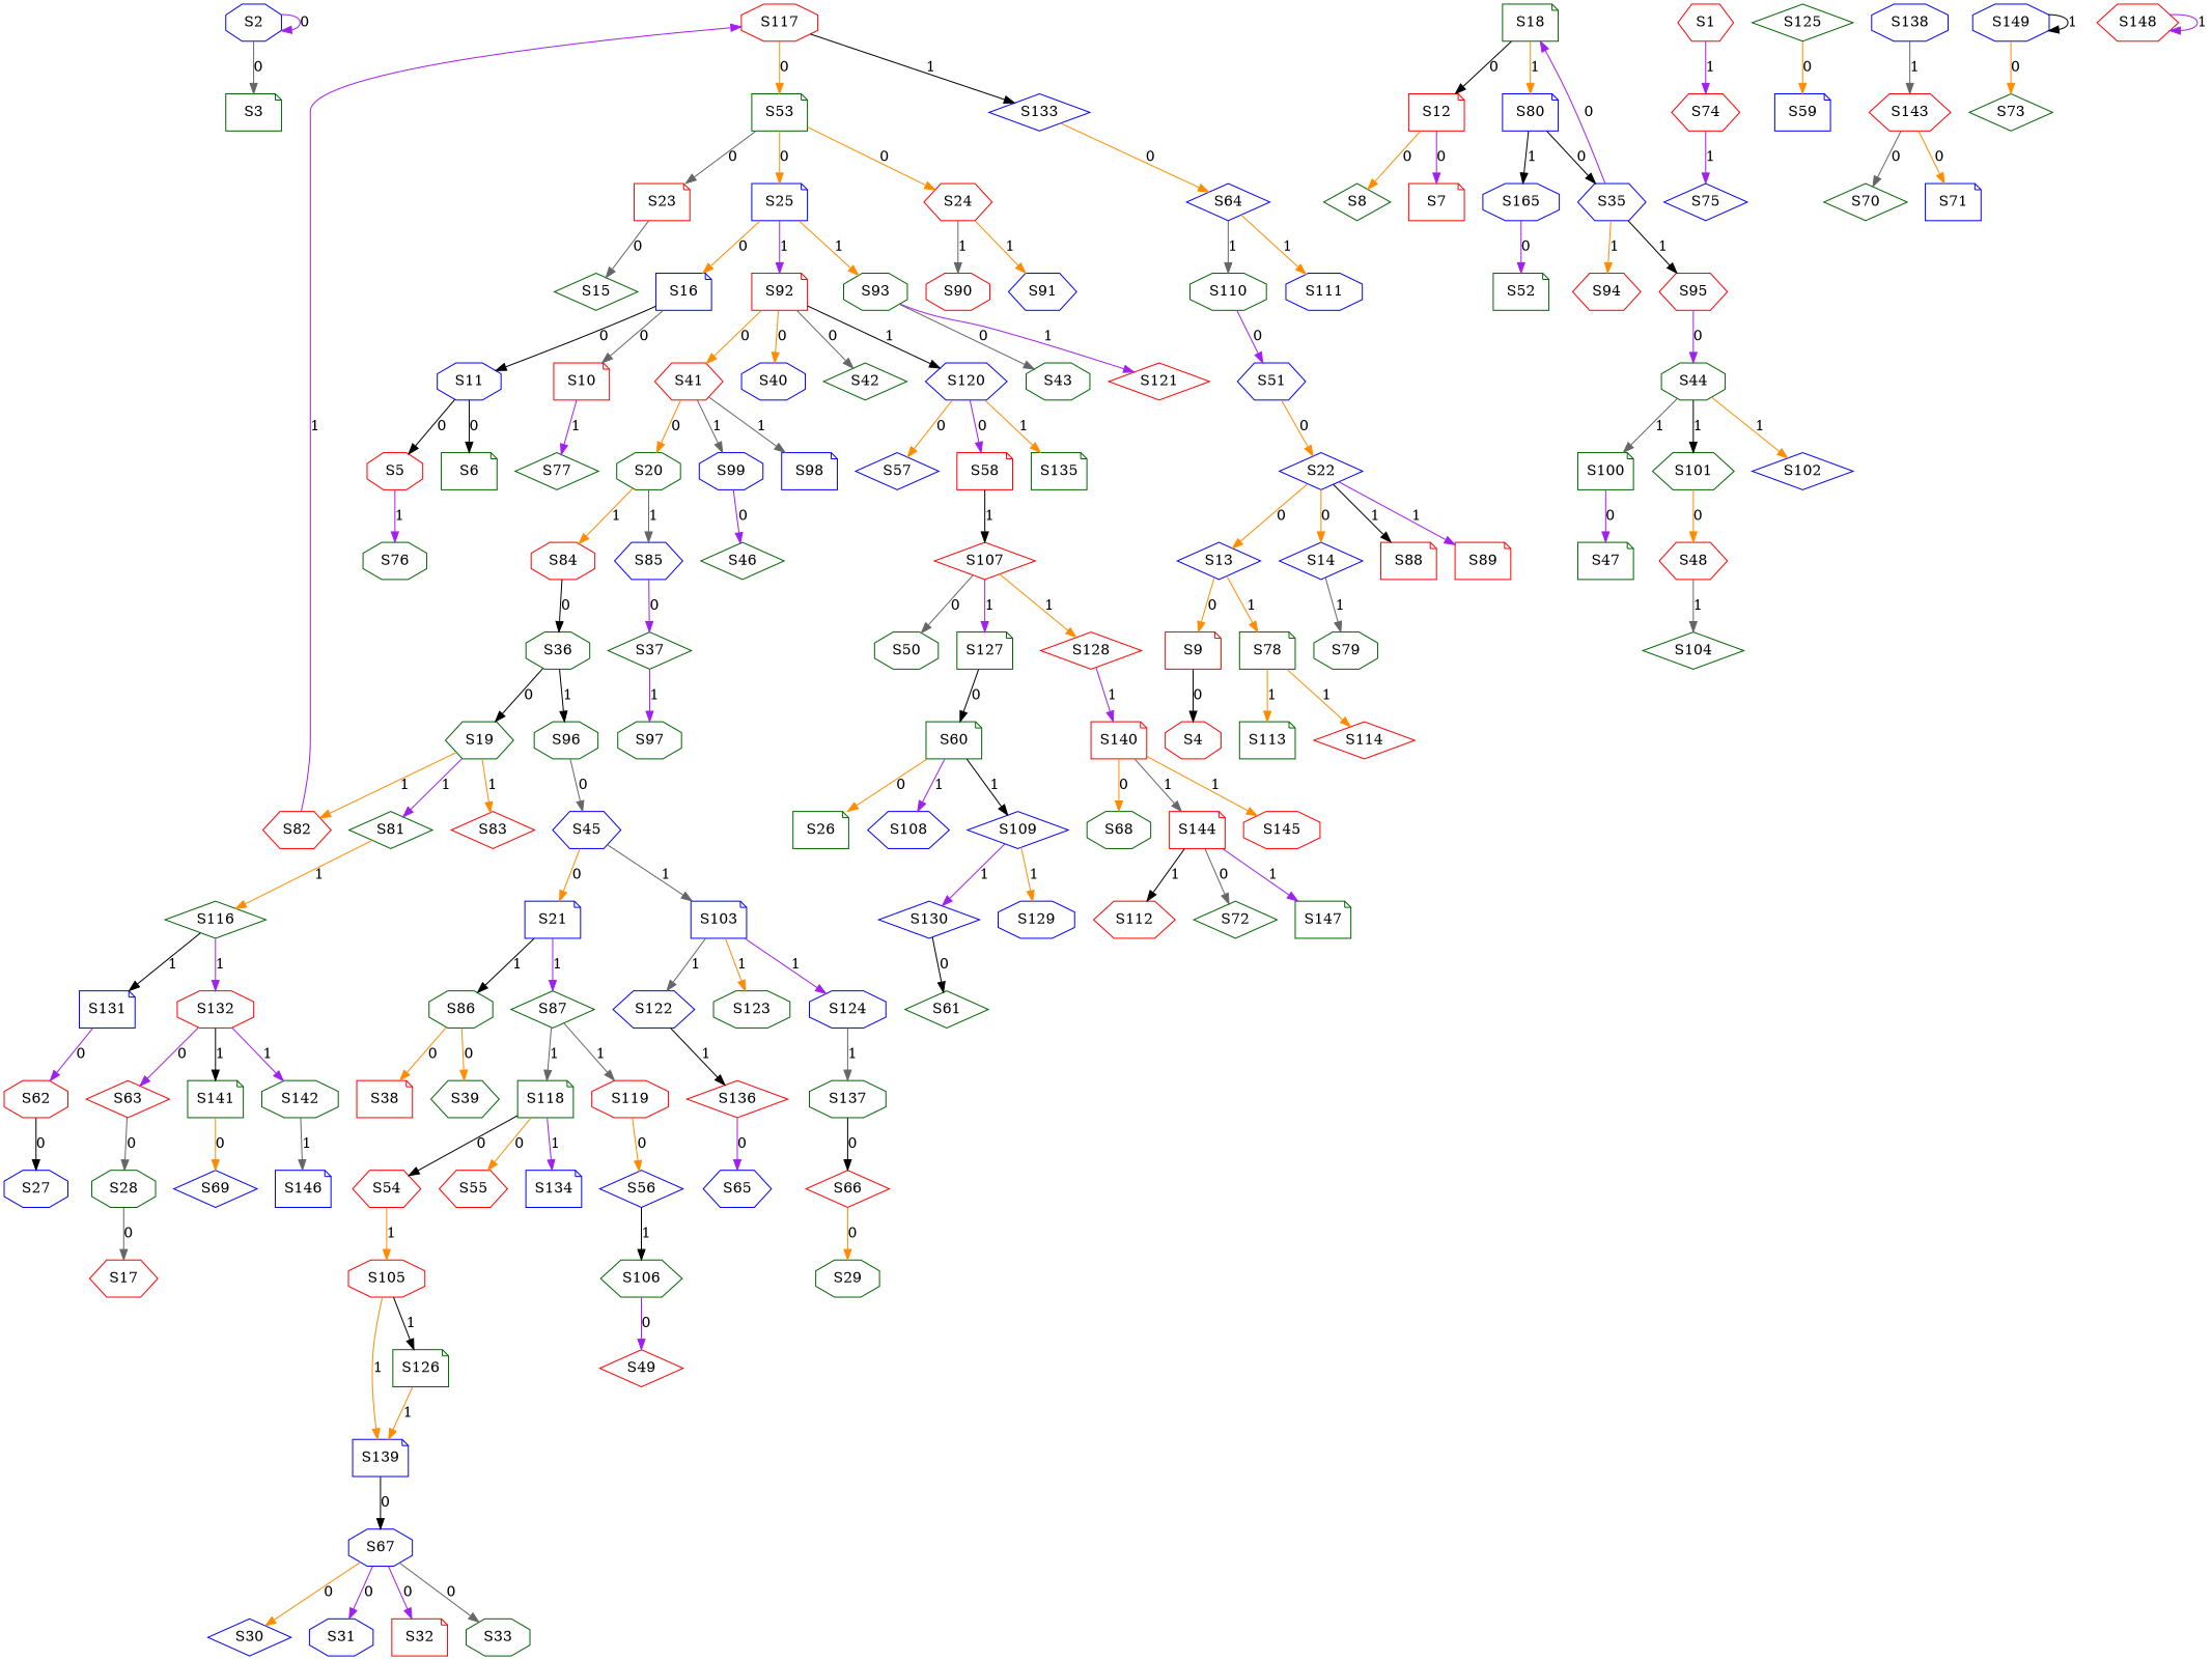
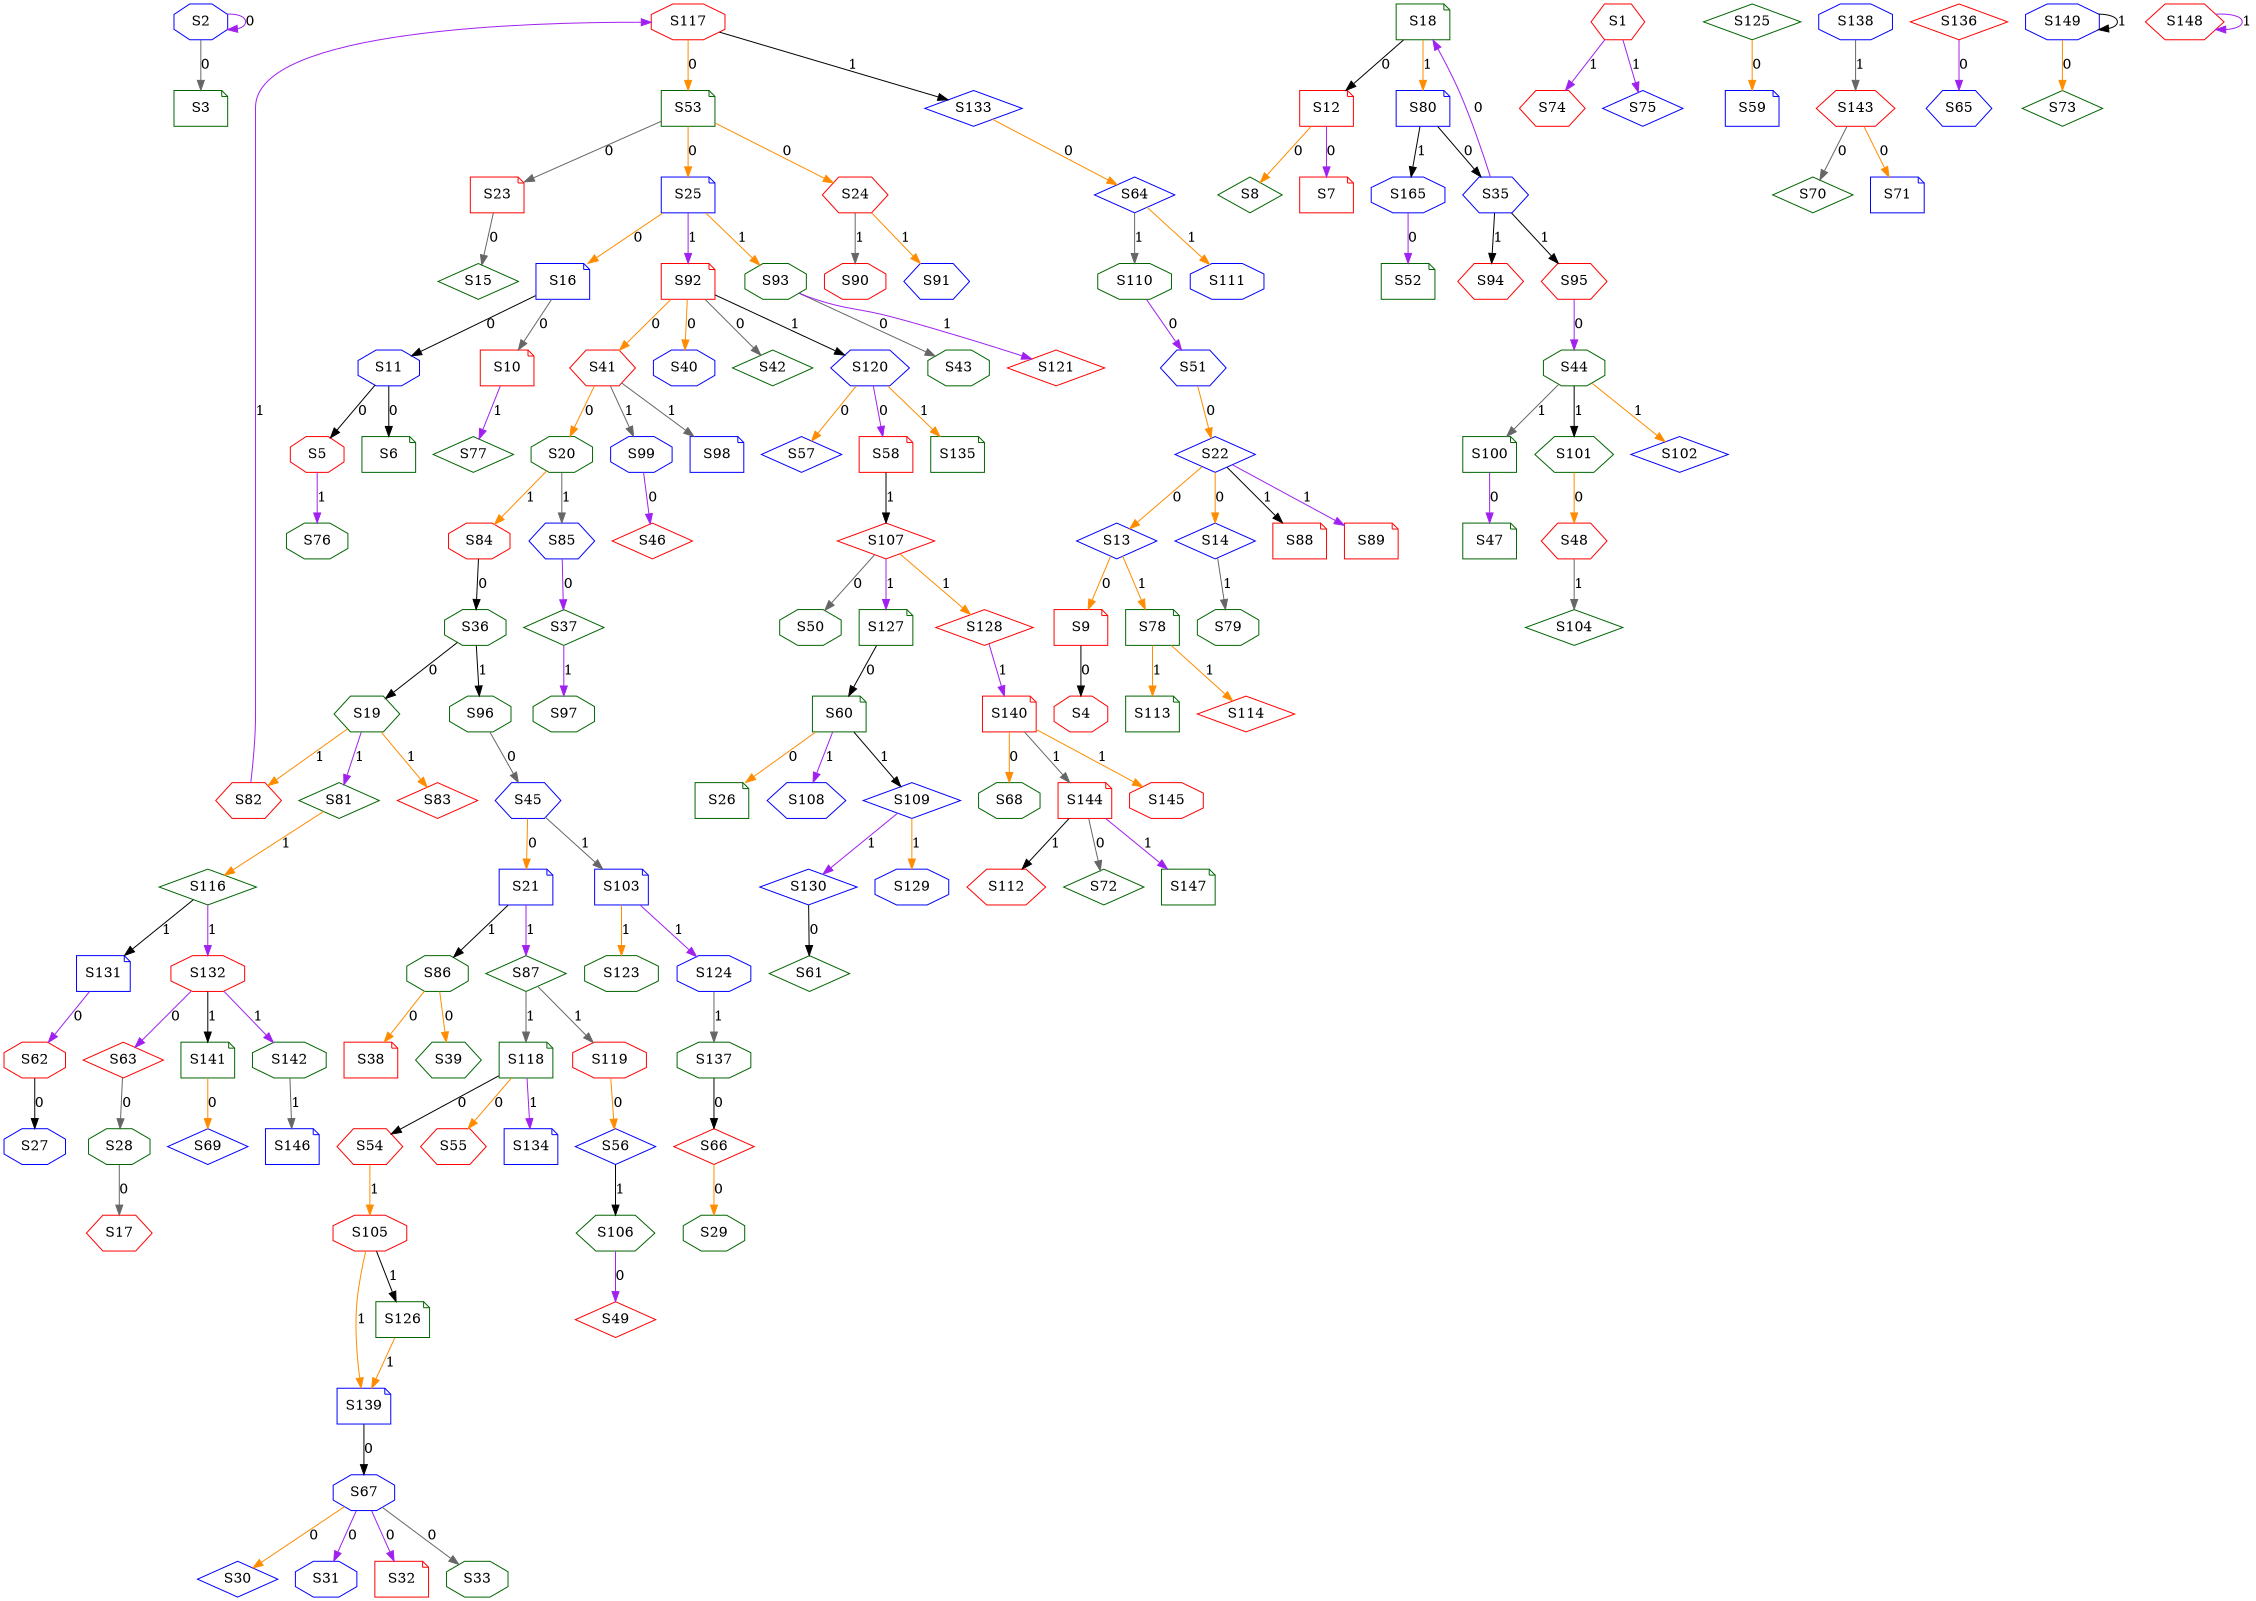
  strict digraph {
    node [color=darkgreen shape=octagon]
    edge [color=darkorange]
    S2 [color=blue]
    S3 [shape=note]
    S9 [color=red shape=note]
    S4 [color=red]
    S11 [color=blue]
    S5 [color=red]
    S6 [shape=note]
    S76
    S12 [color=red shape=note]
    S7 [color=red shape=note]
    S8 [shape=diamond]
    S13 [color=blue shape=diamond]
    S78 [shape=note]
    S113 [shape=note]
    S114 [color=red shape=diamond]
    S16 [color=blue shape=note]
    S10 [color=red shape=note]
    S77 [shape=diamond]
    S18 [shape=note]
    S80 [color=blue shape=note]
    S35 [color=blue shape=hexagon]
    n22 [color=blue label=S165]
    S22 [color=blue shape=diamond]
    S14 [color=blue shape=diamond]
    S88 [color=red shape=note]
    S89 [color=red shape=note]
    S79
    S23 [color=red shape=note]
    S15 [shape=diamond]
    S25 [color=blue shape=note]
    S92 [color=red shape=note]
    S93
    S41 [color=red shape=hexagon]
    S40 [color=blue]
    S42 [shape=diamond]
    S120 [color=blue shape=hexagon]
    S43
    S121 [color=red shape=diamond]
    S28
    S17 [color=red shape=hexagon]
    S95 [color=red shape=hexagon]
    S94 [color=red shape=hexagon]
    S44
    S36
    S19 [shape=hexagon]
    S96
    S81 [shape=diamond]
    S82 [color=red shape=hexagon]
    S83 [color=red shape=diamond]
    S45 [color=blue shape=hexagon]
    S116 [shape=diamond]
    S117 [color=red]
    S20
    S99 [color=blue]
    S98 [color=blue shape=note]
    S84 [color=red]
    S85 [color=blue shape=hexagon]
-   S46 [shape=diamond]
+   S46 [color=red shape=diamond]
    S37 [shape=diamond]
    S21 [color=blue shape=note]
    S103 [color=blue shape=note]
    S86
    S87 [shape=diamond]
-   S122 [color=blue shape=hexagon]
    S123
    S124 [color=blue]
    S38 [color=red shape=note]
    S39 [shape=hexagon]
    S118 [shape=note]
    S119 [color=red]
    S51 [color=blue shape=hexagon]
    S53 [shape=note]
    S24 [color=red shape=hexagon]
    S90 [color=red]
    S91 [color=blue shape=hexagon]
    S60 [shape=note]
    S26 [shape=note]
    S108 [color=blue shape=hexagon]
    S109 [color=blue shape=diamond]
    S130 [color=blue shape=diamond]
    S129 [color=blue]
    S62 [color=red]
    S27 [color=blue]
    S63 [color=red shape=diamond]
    S66 [color=red shape=diamond]
    S29
    S67 [color=blue]
    S30 [color=blue shape=diamond]
    S31 [color=blue]
    S32 [color=red shape=note]
    S33
    S74 [color=red shape=hexagon]
    S52 [shape=note]
    S97
    S57 [color=blue shape=diamond]
    S58 [color=red shape=note]
    S135 [shape=note]
    S100 [shape=note]
    S101 [shape=hexagon]
    S102 [color=blue shape=diamond]
    S47 [shape=note]
    S48 [color=red shape=hexagon]
    S104 [shape=diamond]
    S106 [shape=hexagon]
    S49 [color=red shape=diamond]
    S107 [color=red shape=diamond]
    S50
    S127 [shape=note]
    S128 [color=red shape=diamond]
    S140 [color=red shape=note]
    S110
    S133 [color=blue shape=diamond]
    S64 [color=blue shape=diamond]
    S54 [color=red shape=hexagon]
    S55 [color=red shape=hexagon]
    S134 [color=blue shape=note]
    S105 [color=red]
    S139 [color=blue shape=note]
    S126 [shape=note]
    S56 [color=blue shape=diamond]
    S125 [shape=diamond]
    S59 [color=blue shape=note]
    S138 [color=blue]
    S143 [color=red shape=hexagon]
    S61 [shape=diamond]
    S131 [color=blue shape=note]
    S132 [color=red]
    S141 [shape=note]
    S142
    S69 [color=blue shape=diamond]
    S146 [color=blue shape=note]
    S111 [color=blue]
    S136 [color=red shape=diamond]
    S65 [color=blue shape=hexagon]
    S137
    S68
    S144 [color=red shape=note]
    S145 [color=red]
    S112 [color=red shape=hexagon]
    S72 [shape=diamond]
    S147 [shape=note]
    S70 [shape=diamond]
    S71 [color=blue shape=note]
    S149 [color=blue]
    S73 [shape=diamond]
    S1 [color=red shape=hexagon]
    S75 [color=blue shape=diamond]
    S148 [color=red shape=hexagon]
    S2 -> S2 [color=purple label=0]
    S2 -> S3 [color=gray40 label=0]
    S9 -> S4 [color=black label=0]
    S11 -> S5 [color=black label=0]
    S11 -> S6 [color=black label=0]
    S5 -> S76 [color=purple label=1]
    S12 -> S7 [color=purple label=0]
    S12 -> S8 [label=0]
    S13 -> S9 [label=0]
    S13 -> S78 [label=1]
    S78 -> S113 [label=1]
    S78 -> S114 [label=1]
    S16 -> S11 [color=black label=0]
    S16 -> S10 [color=gray40 label=0]
    S10 -> S77 [color=purple label=1]
    S18 -> S12 [color=black label=0]
    S18 -> S80 [label=1]
    S80 -> S35 [color=black label=0]
    S80 -> n22 [color=black label=1]
    S35 -> S18 [color=purple label=0]
    S35 -> S95 [color=black label=1]
-   S35 -> S94 [label=1]
+   S35 -> S94 [color=black label=1]
    n22 -> S52 [color=purple label=0]
    S22 -> S13 [label=0]
    S22 -> S14 [label=0]
    S22 -> S88 [color=black label=1]
    S22 -> S89 [color=purple label=1]
    S14 -> S79 [color=gray40 label=1]
    S23 -> S15 [color=gray40 label=0]
    S25 -> S16 [label=0]
    S25 -> S92 [color=purple label=1]
    S25 -> S93 [label=1]
    S92 -> S41 [label=0]
    S92 -> S40 [label=0]
    S92 -> S42 [color=gray40 label=0]
    S92 -> S120 [color=black label=1]
    S93 -> S43 [color=gray40 label=0]
    S93 -> S121 [color=purple label=1]
    S41 -> S20 [label=0]
    S41 -> S99 [color=gray40 label=1]
    S41 -> S98 [color=gray40 label=1]
    S120 -> S57 [label=0]
    S120 -> S58 [color=purple label=0]
    S120 -> S135 [label=1]
    S28 -> S17 [color=gray40 label=0]
    S95 -> S44 [color=purple label=0]
    S44 -> S100 [color=gray40 label=1]
    S44 -> S101 [color=black label=1]
    S44 -> S102 [label=1]
    S36 -> S19 [color=black label=0]
    S36 -> S96 [color=black label=1]
    S19 -> S81 [color=purple label=1]
    S19 -> S82 [label=1]
    S19 -> S83 [label=1]
    S96 -> S45 [color=gray40 label=0]
    S81 -> S116 [label=1]
    S82 -> S117 [color=purple label=1]
    S45 -> S21 [label=0]
    S45 -> S103 [color=gray40 label=1]
    S116 -> S131 [color=black label=1]
    S116 -> S132 [color=purple label=1]
    S117 -> S53 [label=0]
    S117 -> S133 [color=black label=1]
    S20 -> S84 [label=1]
    S20 -> S85 [color=gray40 label=1]
    S99 -> S46 [color=purple label=0]
    S84 -> S36 [color=black label=0]
    S85 -> S37 [color=purple label=0]
    S37 -> S97 [color=purple label=1]
    S21 -> S86 [color=black label=1]
    S21 -> S87 [color=purple label=1]
-   S103 -> S122 [color=gray40 label=1]
    S103 -> S123 [label=1]
    S103 -> S124 [color=purple label=1]
    S86 -> S38 [label=0]
    S86 -> S39 [label=0]
    S87 -> S118 [color=gray40 label=1]
    S87 -> S119 [color=gray40 label=1]
-   S122 -> S136 [color=black label=1]
    S124 -> S137 [color=gray40 label=1]
    S118 -> S54 [color=black label=0]
    S118 -> S55 [label=0]
    S118 -> S134 [color=purple label=1]
    S119 -> S56 [label=0]
    S51 -> S22 [label=0]
    S53 -> S23 [color=gray40 label=0]
    S53 -> S25 [label=0]
    S53 -> S24 [label=0]
    S24 -> S90 [color=gray40 label=1]
    S24 -> S91 [label=1]
    S60 -> S26 [label=0]
    S60 -> S108 [color=purple label=1]
    S60 -> S109 [color=black label=1]
    S109 -> S130 [color=purple label=1]
    S109 -> S129 [label=1]
    S130 -> S61 [color=black label=0]
    S62 -> S27 [color=black label=0]
    S63 -> S28 [color=gray40 label=0]
    S66 -> S29 [label=0]
    S67 -> S30 [label=0]
    S67 -> S31 [color=purple label=0]
    S67 -> S32 [color=purple label=0]
    S67 -> S33 [color=gray40 label=0]
    S58 -> S107 [color=black label=1]
    S100 -> S47 [color=purple label=0]
    S101 -> S48 [label=0]
    S48 -> S104 [color=gray40 label=1]
    S106 -> S49 [color=purple label=0]
    S107 -> S50 [color=gray40 label=0]
    S107 -> S127 [color=purple label=1]
    S107 -> S128 [label=1]
    S127 -> S60 [color=black label=0]
    S128 -> S140 [color=purple label=1]
    S140 -> S68 [label=0]
    S140 -> S144 [color=gray40 label=1]
    S140 -> S145 [label=1]
    S110 -> S51 [color=purple label=0]
    S133 -> S64 [label=0]
    S64 -> S110 [color=gray40 label=1]
    S64 -> S111 [label=1]
    S54 -> S105 [label=1]
    S105 -> S139 [label=1]
    S105 -> S126 [color=black label=1]
    S139 -> S67 [color=black label=0]
    S126 -> S139 [label=1]
    S56 -> S106 [color=black label=1]
    S125 -> S59 [label=0]
    S138 -> S143 [color=gray40 label=1]
    S143 -> S70 [color=gray40 label=0]
    S143 -> S71 [label=0]
    S131 -> S62 [color=purple label=0]
    S132 -> S63 [color=purple label=0]
    S132 -> S141 [color=black label=1]
    S132 -> S142 [color=purple label=1]
    S141 -> S69 [label=0]
    S142 -> S146 [color=gray40 label=1]
    S136 -> S65 [color=purple label=0]
    S137 -> S66 [color=black label=0]
    S144 -> S112 [color=black label=1]
    S144 -> S72 [color=gray40 label=0]
    S144 -> S147 [color=purple label=1]
    S149 -> S149 [color=black label=1]
    S149 -> S73 [label=0]
    S1 -> S74 [color=purple label=1]
-   S74 -> S75 [color=purple label=1]
+   S1 -> S75 [color=purple label=1]
    S148 -> S148 [color=purple label=1]
  }
